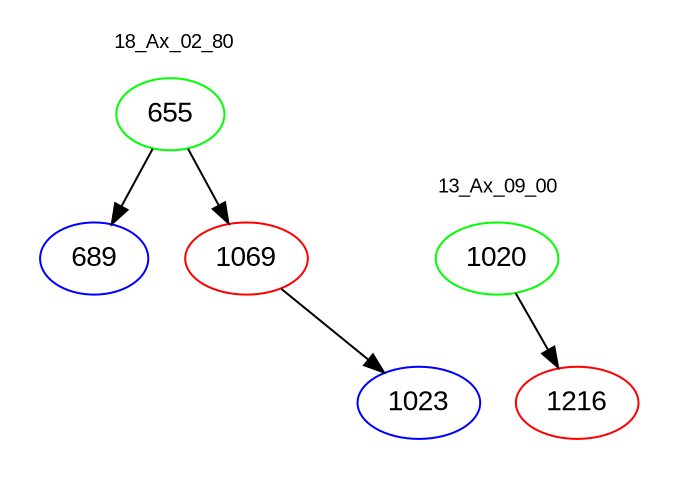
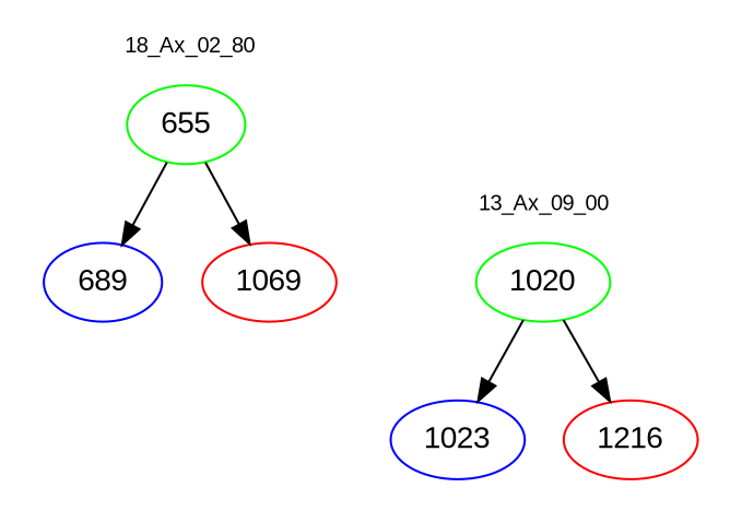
  digraph {
    fontname="Liberation Sans"
    node [color=green fontname="Liberation Sans"]
    edge [color=black fontname="Liberation Sans"]
    n1 [label=655]
    n2 [color=blue label=689]
    n3 [color=red label=1069]
    n4 [label=1020]
    n5 [color=blue label=1023]
    n6 [color=red label=1216]
    subgraph cluster_1 {
      color=white
      fontsize=10
      label="18_Ax_02_80"
      n1
      n2
      n3
    }
    subgraph cluster_2 {
      color=white
      fontsize=10
      label="13_Ax_09_00"
      n4
      n5
      n6
    }
    n1 -> n2
    n1 -> n3
-   n3 -> n5
+   n4 -> n5
    n4 -> n6
  }
